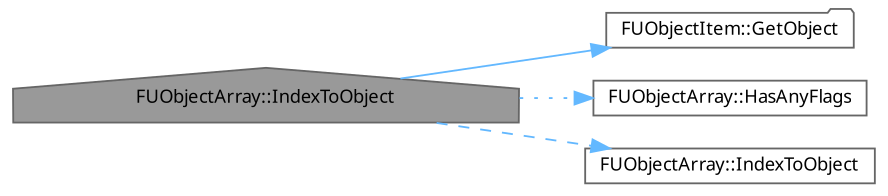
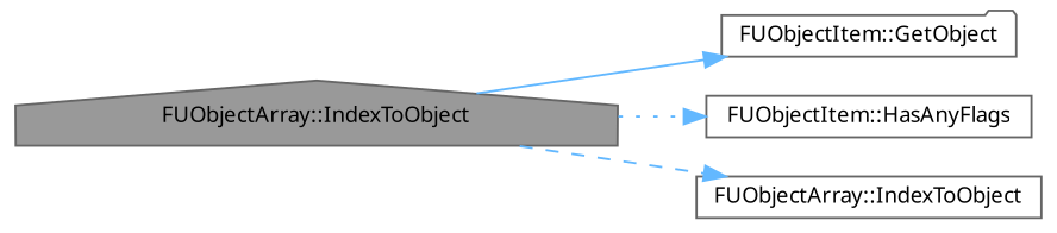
  digraph {
    fontname="Noto Sans"
    rankdir=LR
    node [color=grey40 fillcolor=white fontname="Noto Sans" fontsize=10 shape=box style=filled]
    edge [color=steelblue1 fontname="Noto Sans" fontsize=10 labelfontname=Helvetica labelfontsize=10]
    n1 [color=gray40 fillcolor=grey60 fontcolor=black height=0.2 label="FUObjectArray::IndexToObject" shape=house width=0.4]
    n2 [height=0.2 label="FUObjectItem::GetObject" shape=folder width=0.4]
-   n3 [height=0.2 label="FUObjectArray::HasAnyFlags" width=0.4]
+   n3 [height=0.2 label="FUObjectItem::HasAnyFlags" width=0.4]
    n4 [height=0.2 label="FUObjectArray::IndexToObject" width=0.4]
    n1 -> n2 [style=solid]
    n1 -> n3 [style=dotted]
    n1 -> n4 [style=dashed]
  }
